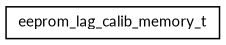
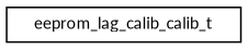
  digraph {
    rankdir=LR
    fontname=Lato
-   n1 [color=black fillcolor=white fontname=Lato fontsize=10 height=0.2 label=eeprom_lag_calib_memory_t shape=record style=filled width=0.4]
+   n1 [color=black fillcolor=white fontname=Lato fontsize=10 height=0.2 label=eeprom_lag_calib_calib_t shape=record style=filled width=0.4]
  }
